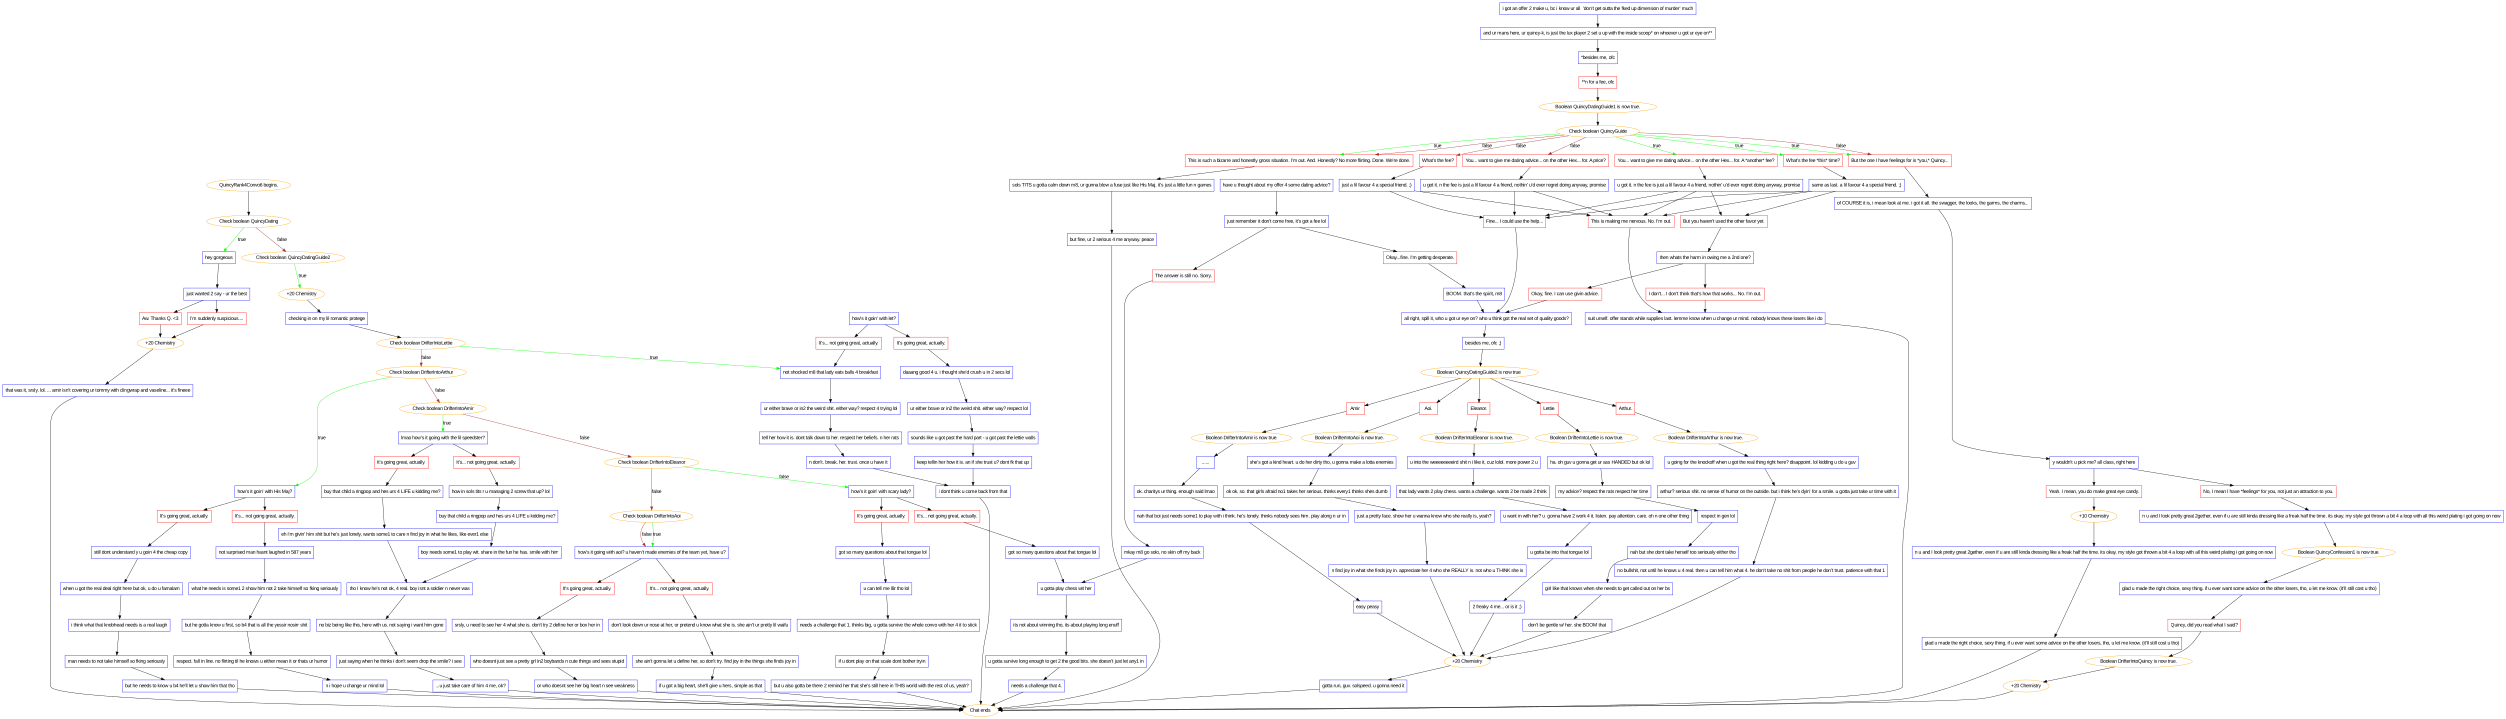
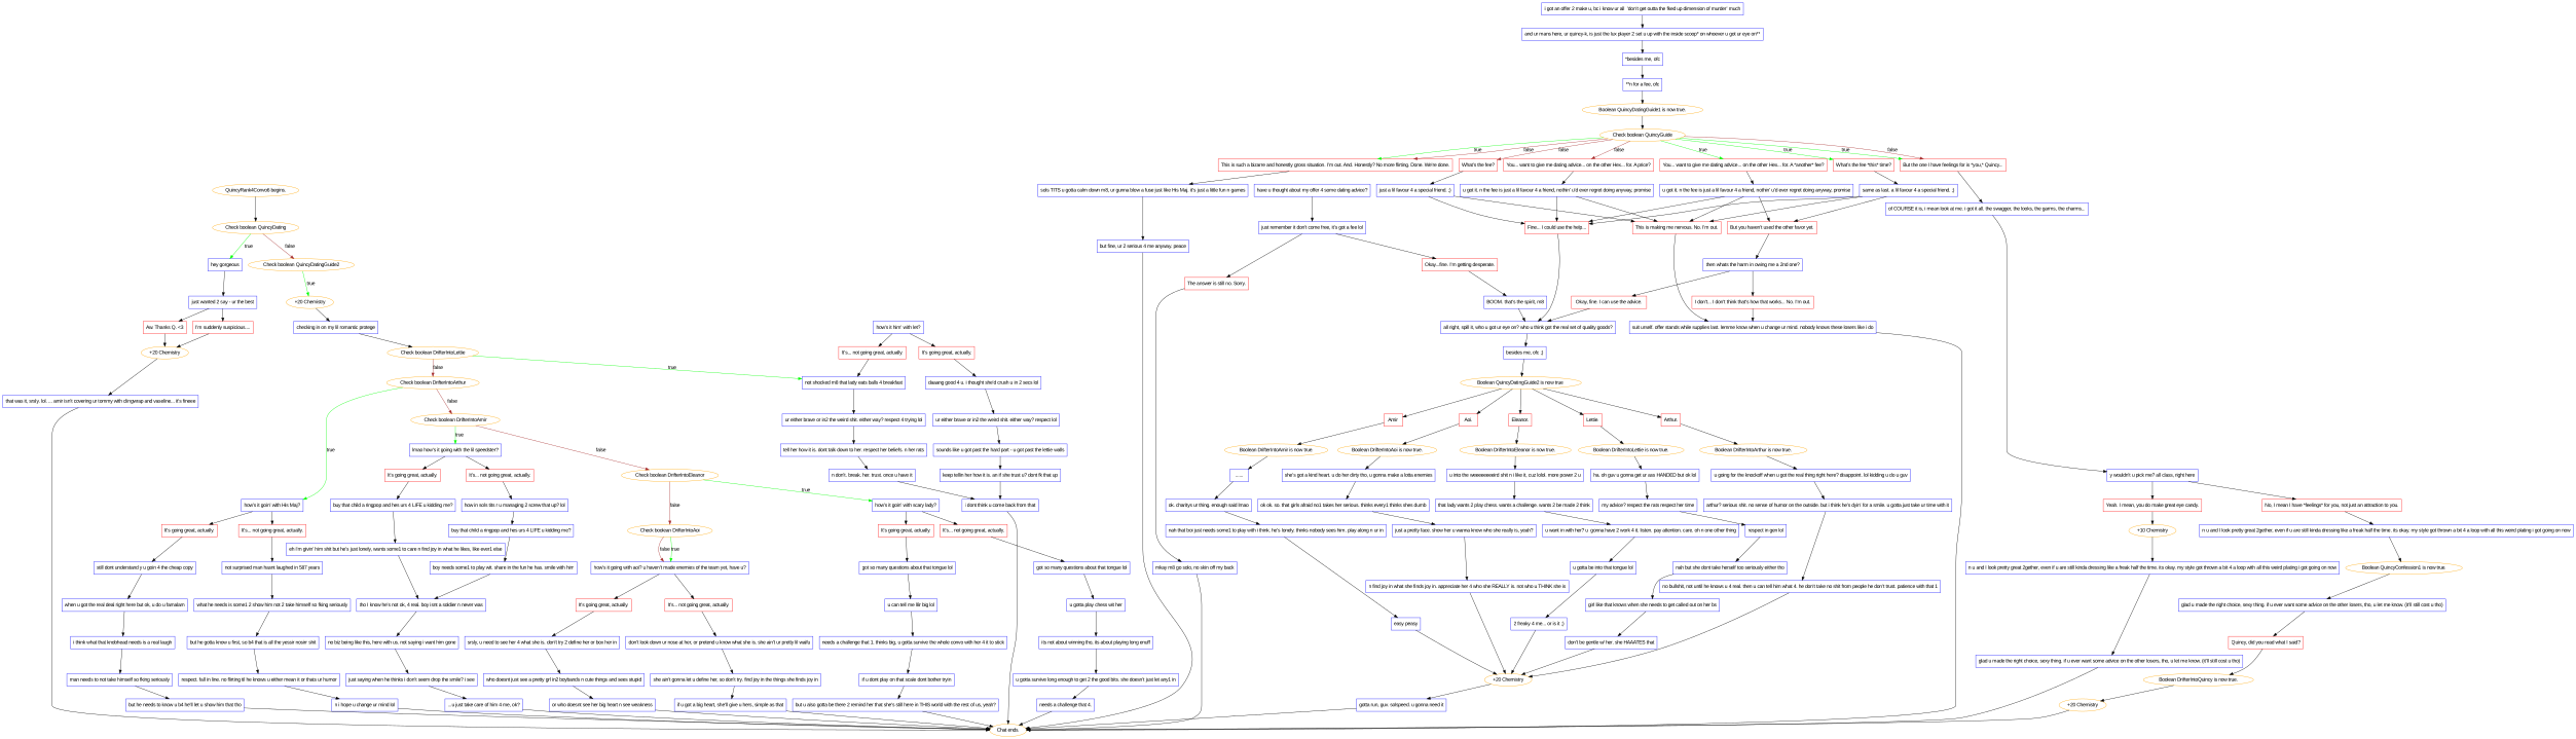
  digraph {
    fontname="Liberation Sans"
    node [color=blue fontname="Liberation Sans" shape=box]
    edge [fontname="Liberation Sans"]
    "QuincyRank4Convo6 begins." [color=orange shape=""]
    n2 [color=orange label="Check boolean QuincyDating" shape=""]
    n3 [label="hey gorgeous"]
    n4 [color=orange label="Check boolean QuincyDatingGuide2" shape=""]
    n5 [label="just wanted 2 say - ur the best"]
    n6 [color=orange label="+20 Chemistry" shape=""]
    n7 [color=red label="I'm suddenly suspicious...."]
    n8 [color=red label="Aw. Thanks Q. <3"]
    n9 [label="checking in on my lil romantic protege"]
    n10 [color=orange label="+20 Chemistry" shape=""]
    n11 [color=orange label="Check boolean DrifterIntoLettie" shape=""]
    n12 [label="have u thought about my offer 4 some dating advice?"]
    n13 [label="just remember it don't come free, it's got a fee lol"]
    n14 [label="i got an offer 2 make u, bc i know ur all  'don't get outta the fked up dimension of murder' much"]
    n15 [label="and ur mans here, ur quincy-k, is just the lux player 2 set u up with the inside scoop* on whoever u got ur eye on**"]
    n16 [label="that was it, srsly. lol. ... amir isn't covering ur tommy with clingwrap and vaseline... it's fineee"]
    n17 [color=orange label="Check boolean DrifterIntoArthur" shape=""]
    n18 [label="not shocked m8 that lady eats balls 4 breakfast"]
    n19 [color=red label="The answer is still no. Sorry."]
    n20 [color=red label="Okay...fine. I'm getting desperate."]
    n21 [label="*besides me, ofc"]
    "Chat ends." [color=orange shape=""]
-   n23 [label="how's it goin' with let?"]
+   n23 [label="how's it him' with let?"]
    n24 [color=red label="It's going great, actually."]
    n25 [color=red label="It's... not going great, actually."]
    n26 [label="how's it goin' with His Maj?"]
    n27 [color=orange label="Check boolean DrifterIntoAmir" shape=""]
    n28 [label="mkay m8 go solo, no skin off my back"]
    n29 [label="BOOM. that's the spirit, m8"]
-   n30 [color=red label="**n for a fee, ofc"]
+   n30 [label="**n for a fee, ofc"]
    n31 [label="daaang good 4 u. i thought she'd crush u in 2 secs lol"]
    n32 [color=red label="It's going great, actually."]
    n33 [color=red label="It's... not going great, actually."]
    n34 [label="lmao how's it going with the lil speedster?"]
    n35 [color=orange label="Check boolean DrifterIntoEleanor" shape=""]
    n36 [label="all right, spill it, who u got ur eye on? who u think got the real set of quality goods?"]
    n37 [color=orange label="Boolean QuincyDatingGuide1 is now true." shape=""]
    n38 [label="ur either brave or in2 the weird shit. either way? respect lol"]
    n39 [label="ur either brave or in2 the weird shit. either way? respect 4 trying lol"]
    n40 [label="still dont understand y u goin 4 the cheap copy"]
    n41 [label="not surprised man hasnt laughed in 587 years"]
    n42 [color=red label="It's going great, actually."]
    n43 [color=red label="It's... not going great, actually."]
    n44 [label="how's it goin' with scary lady?"]
    n45 [color=orange label="Check boolean DrifterIntoAoi" shape=""]
    n46 [label="besides me, ofc ;)"]
    n47 [color=orange label="Check boolean QuincyGuide" shape=""]
    n48 [label="sounds like u got past the hard part - u got past the lettie walls"]
    n49 [label="tell her how it is. dont talk down to her. respect her beliefs. n her rats"]
    n50 [label="when u got the real deal right here but ok, u do u famalam"]
    n51 [label="what he needs is some1 2 show him not 2 take himself so fking seriously"]
    n52 [label="buy that child a ringpop and hes urs 4 LIFE u kidding me?"]
    n53 [label="how in sols tits r u managing 2 screw that up? lol"]
    n54 [color=red label="It's going great, actually."]
    n55 [color=red label="It's... not going great, actually."]
    n56 [label="how's it going with aoi? u haven't made enemies of the team yet, have u?"]
    n57 [color=orange label="Boolean QuincyDatingGuide2 is now true." shape=""]
    n58 [color=red label="You... want to give me dating advice... on the other Hex... for. A *another* fee?"]
    n59 [color=red label="What's the fee *this* time?"]
    n60 [color=red label="This is such a bizarre and honestly gross situation. I'm out. And. Honestly? No more flirting. Done. We're done."]
    n61 [color=red label="But the one I have feelings for is *you,* Quincy..."]
    n62 [color=red label="What's the fee?"]
    n63 [color=red label="You... want to give me dating advice... on the other Hex... for. A price?"]
    n64 [label="keep tellin her how it is. an if she trust u? dont fk that up"]
    n65 [label="n don't. break. her. trust. once u have it"]
    n66 [label="i think what that knobhead needs is a real laugh"]
    n67 [label="but he gotta know u first, so b4 that is all the yessir nosirr shit"]
    n68 [label="eh i'm givin' him shit but he's just lonely, wants some1 to care n find joy in what he likes, like ever1 else"]
    n69 [label="buy that child a ringpop and hes urs 4 LIFE u kidding me?"]
    n70 [label="got so many questions about that tongue lol"]
    n71 [label="got so many questions about that tongue lol"]
    n72 [color=red label="It's going great, actually."]
    n73 [color=red label="It's... not going great, actually."]
    n74 [color=red label="Lettie."]
    n75 [color=red label="Arthur."]
    n76 [color=red label="Amir."]
    n77 [color=red label="Eleanor."]
    n78 [color=red label="Aoi."]
    n79 [label="u got it. n the fee is just a lil favour 4 a friend, nothin' u'd ever regret doing anyway, promise"]
    n80 [label="same as last. a lil favour 4 a special friend. ;)"]
    n81 [label="sols TITS u gotta calm down m8, ur gunna blow a fuse just like His Maj. it's just a little fun n games"]
    n82 [label="of COURSE it is, i mean look at me. i got it all. the swagger, the looks, the garms, the charms..."]
    n83 [label="just a lil favour 4 a special friend. ;)"]
    n84 [label="u got it. n the fee is just a lil favour 4 a friend, nothin' u'd ever regret doing anyway, promise"]
    n85 [label="i dont think u come back from that"]
    n86 [label="man needs to not take himself so fking seriously"]
    n87 [label="respect. fall in line. no flirting til he knows u either mean it or thats ur humor"]
    n88 [label="tho I know he's not ok, 4 real. boy isnt a soldier n never was"]
    n89 [label="boy needs some1 to play wit. share in the fun he has. smile with him"]
-   n90 [label="u can tell me l8r tho lol"]
+   n90 [label="u can tell me l8r big lol"]
    n91 [label="u gotta play chess wit her"]
    n92 [label="srsly, u need to see her 4 what she is. don't try 2 define her or box her in"]
    n93 [label="don't look down ur nose at her, or pretend u know what she is. she ain't ur pretty lil waifu"]
    n94 [color=orange label="Boolean DrifterIntoLettie is now true." shape=""]
    n95 [color=orange label="Boolean DrifterIntoArthur is now true." shape=""]
    n96 [color=orange label="Boolean DrifterIntoAmir is now true." shape=""]
    n97 [color=orange label="Boolean DrifterIntoEleanor is now true." shape=""]
    n98 [color=orange label="Boolean DrifterIntoAoi is now true." shape=""]
    n99 [color=red label="But you haven't used the other favor yet."]
    n100 [color=red label="This is making me nervous. No. I'm out."]
    n101 [color=red label="Fine... I could use the help..."]
    n102 [label="but fine, ur 2 serious 4 me anyway. peace"]
    n103 [label="y wouldn't u pick me? all class, right here"]
    n104 [label="but he needs to know u b4 he'll let u show him that tho"]
    n105 [label="n i hope u change ur mind lol"]
    n106 [label="no biz being like this, here with us. not saying i want him gone"]
    n107 [label="needs a challenge that 1. thinks big, u gotta survive the whole convo with her 4 it to stick"]
    n108 [label="its not about winning tho, its about playing long enuff"]
    n109 [label="who doesnt just see a pretty grl in2 boybands n cute things and sees stupid"]
    n110 [label="she ain't gonna let u define her, so don't try. find joy in the things she finds joy in"]
    n111 [label="ha. oh guv u gonna get ur ass HANDED but ok lol"]
    n112 [label="u going for the knockoff when u got the real thing right here? disappoint. lol kidding u do u guv"]
    n113 [label="......"]
    n114 [label="u into the weeeeeeeeird shit n i like it, cuz lolol. more power 2 u"]
    n115 [label="she's got a kind heart. u do her dirty tho, u gonna make a lotta enemies"]
    n116 [label="then whats the harm in owing me a 2nd one?"]
    n117 [label="suit urself. offer stands while supplies last. lemme know when u change ur mind. nobody knows these losers like i do"]
    n118 [color=red label="No, I mean I have *feelings* for you, not just an attraction to you."]
    n119 [color=red label="Yeah. I mean, you do make great eye candy."]
    n120 [label="just saying when he thinks i don't seem drop the smile? i see"]
    n121 [label="if u dont play on that scale dont bother tryin"]
    n122 [label="u gotta survive long enough to get 2 the good bits. she doesn't just let any1 in"]
    n123 [label="or who doesnt see her big heart n see weakness"]
    n124 [label="if u got a big heart, she'll give u hers, simple as that"]
    n125 [label="my advice? respect the rats respect her time"]
    n126 [label="arthur? serious shit. no sense of humor on the outside. but i think he's dyin' for a smile. u gotta just take ur time with it"]
    n127 [label="ok. charitys ur thing. enough said lmao"]
    n128 [label="that lady wants 2 play chess. wants a challenge. wants 2 be made 2 think"]
    n129 [label="ok ok. so. that girls afraid no1 takes her serious. thinks every1 thinks shes dumb"]
    n130 [color=red label="I don't... I don't think that's how that works... No. I'm out."]
-   n131 [color=red label="Okay, fine. I can use givin advice."]
+   n131 [color=red label="Okay, fine. I can use the advice."]
    n132 [label="n u and I look pretty great 2gether, even if u are still kinda dressing like a freak half the time. its okay. my style got thrown a bit 4 a loop with all this weird plating i got going on now"]
    n133 [color=orange label="+10 Chemistry" shape=""]
    n134 [label="...u just take care of him 4 me, ok?"]
    n135 [label="but u also gotta be there 2 remind her that she's still here in THIS world with the rest of us, yeah?"]
    n136 [label="needs a challenge that 4."]
    n137 [label="respect in gen lol"]
    n138 [label="no bullshit, not until he knows u 4 real. then u can tell him what 4. he don't take no shit from people he don't trust. patience with that 1"]
    n139 [label="nah that boi just needs some1 to play with i think. he's lonely. thinks nobody sees him. play along n ur in"]
    n140 [label="u want in with her? u  gonna have 2 work 4 it. listen. pay attention. care. oh n one other thing"]
    n141 [label="just a pretty face. show her u wanna know who she really is, yeah?"]
    n142 [color=orange label="Boolean QuincyConfession1 is now true." shape=""]
    n143 [label="n u and I look pretty great 2gether, even if u are still kinda dressing like a freak half the time. its okay. my style got thrown a bit 4 a loop with all this weird plating i got going on now"]
    n144 [label="nah but she dont take herself too seriously either tho"]
    n145 [color=orange label="+20 Chemistry" shape=""]
    n146 [label="easy peasy"]
    n147 [label="u gotta be into that tongue lol"]
    n148 [label="n find joy in what she finds joy in. appreciate her 4 who she REALLY is. not who u THINK she is"]
    n149 [label="glad u made the right choice, sexy thing. if u ever want some advice on the other losers, tho, u let me know. (it'll still cost u tho)"]
    n150 [label="glad u made the right choice, sexy thing. if u ever want some advice on the other losers, tho, u let me know. (it'll still cost u tho)"]
    n151 [label="girl like that knows when she needs to get called out on her bs"]
    n152 [label="gotta run, guv. solspeed. u gonna need it"]
    n153 [label="2 freaky 4 me... or is it ;)"]
    n154 [color=red label="Quincy, did you read what I said?"]
-   n155 [label="don't be gentle w/ her. she BOOM that"]
+   n155 [label="don't be gentle w/ her. she HAAATES that"]
    n156 [color=orange label="Boolean DrifterIntoQuincy is now true." shape=""]
    n157 [color=orange label="+20 Chemistry" shape=""]
    "QuincyRank4Convo6 begins." -> n2
    n2 -> n3 [color=green label=true]
    n2 -> n4 [color=brown label=false]
    n3 -> n5
    n4 -> n6 [color=green label=true]
    n5 -> n7
    n5 -> n8
    n6 -> n9
    n7 -> n10
    n8 -> n10
    n9 -> n11
    n10 -> n16
    n11 -> n17 [color=brown label=false]
    n11 -> n18 [color=green label=true]
    n12 -> n13
    n13 -> n19
    n13 -> n20
    n14 -> n15
    n15 -> n21
    n16 -> "Chat ends."
    n17 -> n26 [color=green label=true]
    n17 -> n27 [color=brown label=false]
    n18 -> n39
    n19 -> n28
    n20 -> n29
    n21 -> n30
    n23 -> n24
    n23 -> n25
    n24 -> n31
    n25 -> n18
    n26 -> n32
    n26 -> n33
    n27 -> n34 [color=green label=true]
    n27 -> n35 [color=brown label=false]
-   n28 -> n91
+   n28 -> "Chat ends."
    n29 -> n36
    n30 -> n37
    n31 -> n38
    n32 -> n40
    n33 -> n41
    n34 -> n42
    n34 -> n43
-   n35 -> n44 [color=green label=false]
+   n35 -> n44 [color=green label=true]
    n35 -> n45 [color=brown label=false]
    n36 -> n46
    n37 -> n47
    n38 -> n48
    n39 -> n49
    n40 -> n50
    n41 -> n51
    n42 -> n52
    n43 -> n53
    n44 -> n54
    n44 -> n55
    n45 -> n56 [color=green label=true]
    n45 -> n56 [color=brown label=false]
    n46 -> n57
    n47 -> n58 [color=green label=true]
    n47 -> n59 [color=green label=true]
    n47 -> n60 [color=green label=true]
    n47 -> n60 [color=brown label=false]
    n47 -> n61 [color=green label=true]
    n47 -> n61 [color=brown label=false]
    n47 -> n62 [color=brown label=false]
    n47 -> n63 [color=brown label=false]
    n48 -> n64
    n49 -> n65
    n50 -> n66
    n51 -> n67
    n52 -> n68
    n53 -> n69
    n54 -> n70
    n55 -> n71
    n56 -> n72
    n56 -> n73
    n57 -> n74
    n57 -> n75
    n57 -> n76
    n57 -> n77
    n57 -> n78
    n58 -> n79
    n59 -> n80
    n60 -> n81
    n61 -> n82
    n62 -> n83
    n63 -> n84
    n64 -> n85
    n65 -> n85
    n66 -> n86
    n67 -> n87
    n68 -> n88
    n69 -> n89
    n70 -> n90
    n71 -> n91
    n72 -> n92
    n73 -> n93
    n74 -> n94
    n75 -> n95
    n76 -> n96
    n77 -> n97
    n78 -> n98
    n79 -> n99
    n79 -> n100
    n79 -> n101
    n80 -> n99
    n80 -> n100
    n80 -> n101
    n81 -> n102
    n82 -> n103
    n83 -> n100
    n83 -> n101
    n84 -> n100
    n84 -> n101
    n85 -> "Chat ends."
    n86 -> n104
    n87 -> n105
    n88 -> n106
    n89 -> n88
    n90 -> n107
    n91 -> n108
    n92 -> n109
    n93 -> n110
    n94 -> n111
    n95 -> n112
    n96 -> n113
    n97 -> n114
    n98 -> n115
    n99 -> n116
    n100 -> n117
    n101 -> n36
    n102 -> "Chat ends."
    n103 -> n118
    n103 -> n119
    n104 -> "Chat ends."
    n105 -> "Chat ends."
    n106 -> n120
    n107 -> n121
    n108 -> n122
    n109 -> n123
    n110 -> n124
    n111 -> n125
    n112 -> n126
    n113 -> n127
    n114 -> n128
    n115 -> n129
    n116 -> n130
    n116 -> n131
    n117 -> "Chat ends."
    n118 -> n132
    n119 -> n133
    n120 -> n134
    n121 -> n135
    n122 -> n136
    n123 -> "Chat ends."
    n124 -> "Chat ends."
    n125 -> n137
    n126 -> n138
    n127 -> n139
    n128 -> n140
    n129 -> n141
    n130 -> n117
    n131 -> n36
    n132 -> n142
    n133 -> n143
    n134 -> "Chat ends."
    n135 -> "Chat ends."
    n136 -> "Chat ends."
    n137 -> n144
    n138 -> n145
    n139 -> n146
    n140 -> n147
    n141 -> n148
    n142 -> n149
    n143 -> n150
    n144 -> n151
    n145 -> n152
    n146 -> n145
    n147 -> n153
    n148 -> n145
    n149 -> n154
    n150 -> "Chat ends."
    n151 -> n155
    n152 -> "Chat ends."
    n153 -> n145
    n154 -> n156
    n155 -> n145
    n156 -> n157
    n157 -> "Chat ends."
  }
